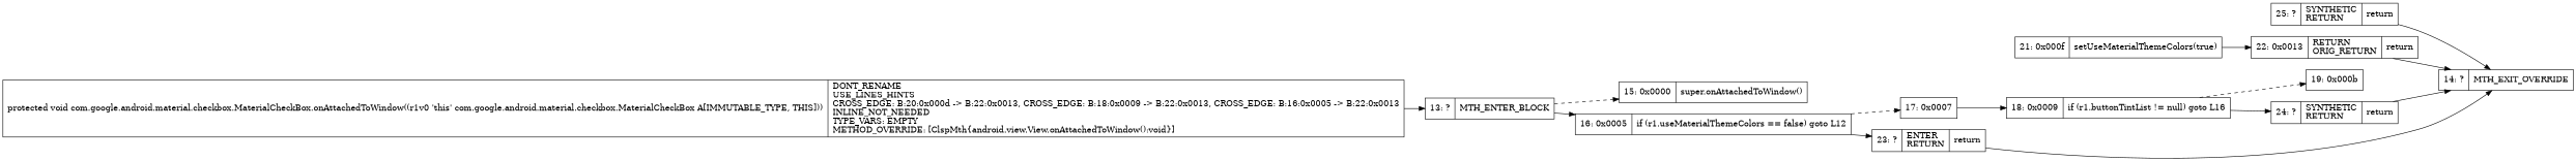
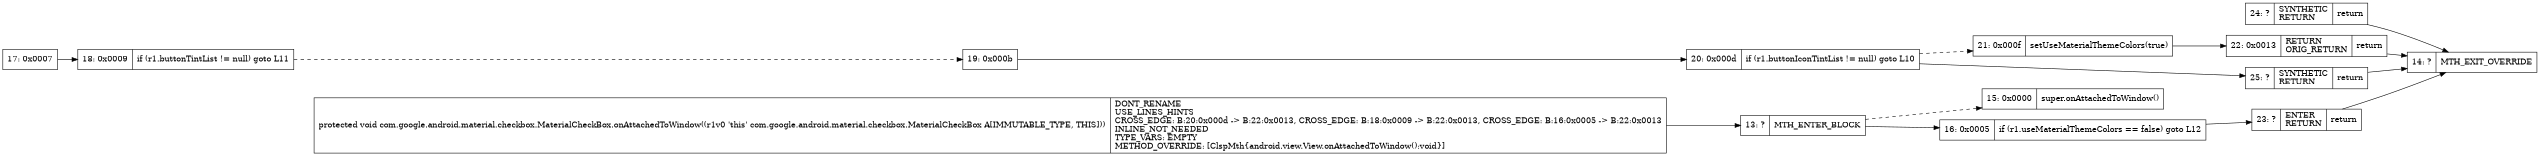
  digraph {
    rankdir=LR
    node [shape=record]
    n1 [label="{13\:\ ?|MTH_ENTER_BLOCK\l}"]
    n2 [label="{15\:\ 0x0000|super.onAttachedToWindow()\l}"]
    n3 [label="{16\:\ 0x0005|if (r1.useMaterialThemeColors == false) goto L12\l}"]
    n4 [label="{17\:\ 0x0007}"]
    n5 [label="{23\:\ ?|ENTER\lRETURN\l|return\l}"]
-   n6 [label="{18\:\ 0x0009|if (r1.buttonTintList != null) goto L16\l}"]
+   n6 [label="{18\:\ 0x0009|if (r1.buttonTintList != null) goto L11\l}"]
    n7 [label="{14\:\ ?|MTH_EXIT_OVERRIDE\l}"]
    n8 [label="{19\:\ 0x000b}"]
    n9 [label="{24\:\ ?|SYNTHETIC\lRETURN\l|return\l}"]
+   n10 [label="{20\:\ 0x000d|if (r1.buttonIconTintList != null) goto L10\l}"]
    n11 [label="{21\:\ 0x000f|setUseMaterialThemeColors(true)\l}"]
    n12 [label="{25\:\ ?|SYNTHETIC\lRETURN\l|return\l}"]
    n13 [label="{22\:\ 0x0013|RETURN\lORIG_RETURN\l|return\l}"]
    n14 [label="{protected void com.google.android.material.checkbox.MaterialCheckBox.onAttachedToWindow((r1v0 'this' com.google.android.material.checkbox.MaterialCheckBox A[IMMUTABLE_TYPE, THIS]))  | DONT_RENAME\lUSE_LINES_HINTS\lCROSS_EDGE: B:20:0x000d \-\> B:22:0x0013, CROSS_EDGE: B:18:0x0009 \-\> B:22:0x0013, CROSS_EDGE: B:16:0x0005 \-\> B:22:0x0013\lINLINE_NOT_NEEDED\lTYPE_VARS: EMPTY\lMETHOD_OVERRIDE: [ClspMth\{android.view.View.onAttachedToWindow():void\}]\l}"]
    n1 -> n2 [style=dashed]
    n1 -> n3
-   n3 -> n4 [style=dashed]
    n3 -> n5
    n4 -> n6
    n5 -> n7
    n6 -> n8 [style=dashed]
-   n6 -> n9
+   n8 -> n10
    n9 -> n7
+   n10 -> n11 [style=dashed]
+   n10 -> n12
    n11 -> n13
    n12 -> n7
    n13 -> n7
    n14 -> n1
  }
